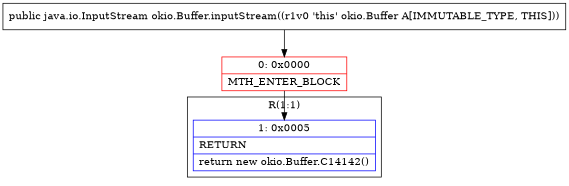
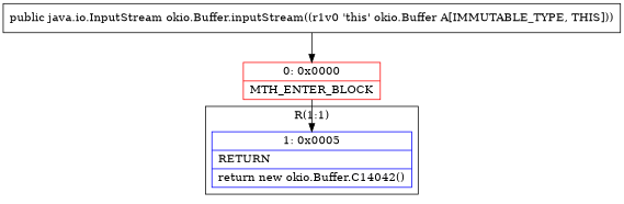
  digraph {
    node [shape=record]
-   n1 [color=blue label="{1\:\ 0x0005|RETURN\l|return new okio.Buffer.C14142()\l}"]
+   n1 [color=blue label="{1\:\ 0x0005|RETURN\l|return new okio.Buffer.C14042()\l}"]
    n2 [color=red label="{0\:\ 0x0000|MTH_ENTER_BLOCK\l}"]
    n3 [label="{public java.io.InputStream okio.Buffer.inputStream((r1v0 'this' okio.Buffer A[IMMUTABLE_TYPE, THIS])) }"]
    subgraph cluster_1 {
      label="R(1:1)"
      n1
    }
    n2 -> n1
    n3 -> n2
  }
